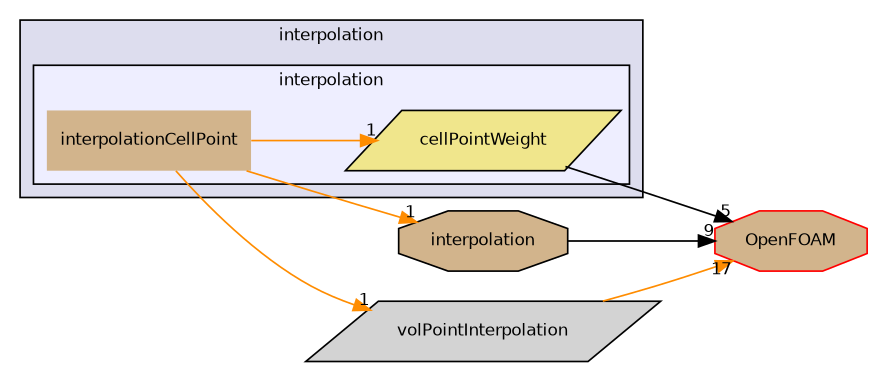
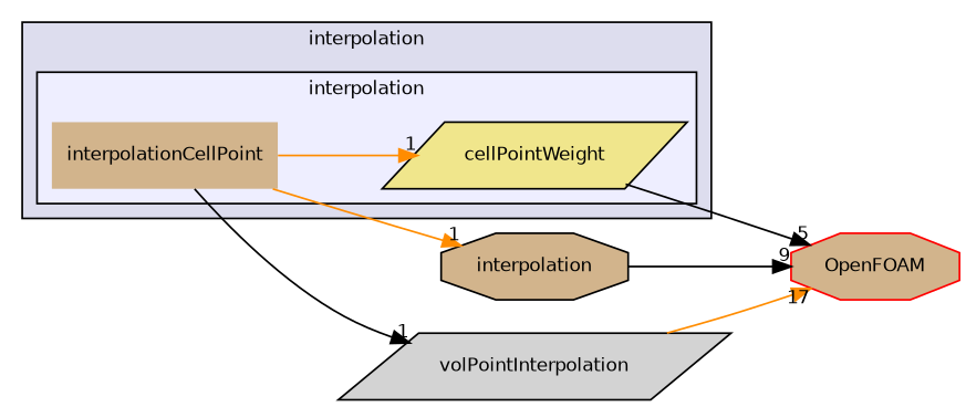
  digraph {
    compound=true
    rankdir=LR
    node [fontname=Helvetica fontsize=10 shape=parallelogram style=filled fillcolor=tan]
    edge [headlabel=1 labeldistance=1.5 labelfontname=Helvetica labelfontsize=10 color=darkorange]
    n1 [label=interpolationCellPoint shape=plaintext]
    n2 [color=black fillcolor=khaki label=cellPointWeight]
    n3 [label=interpolation shape=octagon]
    n4 [label=volPointInterpolation fillcolor=lightgrey]
    n5 [color=red label=OpenFOAM shape=octagon]
    subgraph cluster_1 {
      bgcolor="#ddddee"
      fontname=Helvetica
      fontsize=10
      label=interpolation
      pencolor=black
      subgraph cluster_2 {
        bgcolor="#eeeeff"
        fontname=Helvetica
        fontsize=10
        pencolor=black
        n1
        n2
      }
    }
    n1 -> n2
    n1 -> n3
-   n1 -> n4
+   n1 -> n4 [color=black]
    n2 -> n5 [headlabel=5 color=black]
    n3 -> n5 [headlabel=9 color=black]
    n4 -> n5 [headlabel=17]
  }
